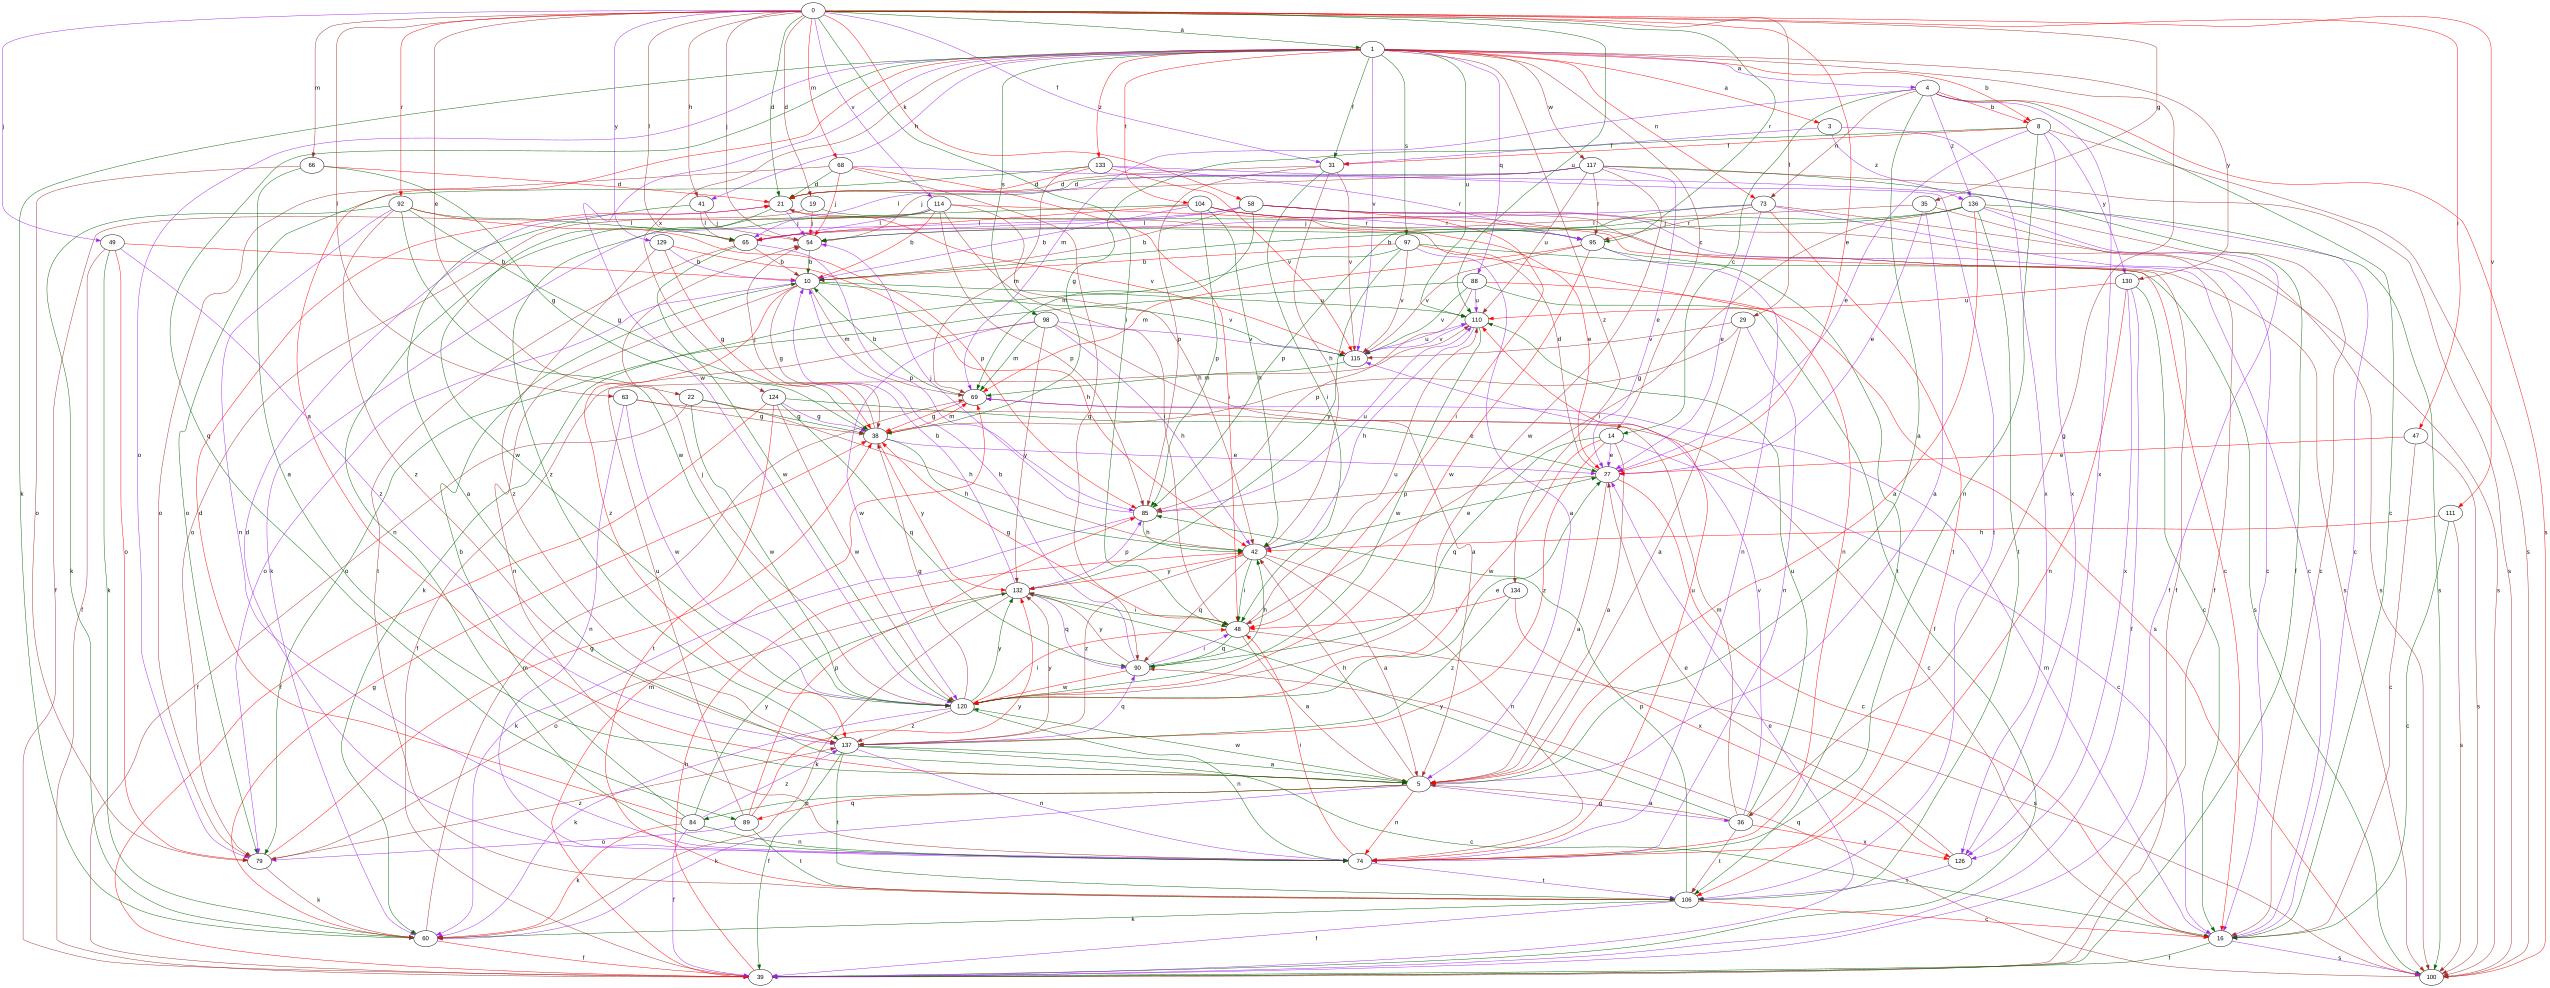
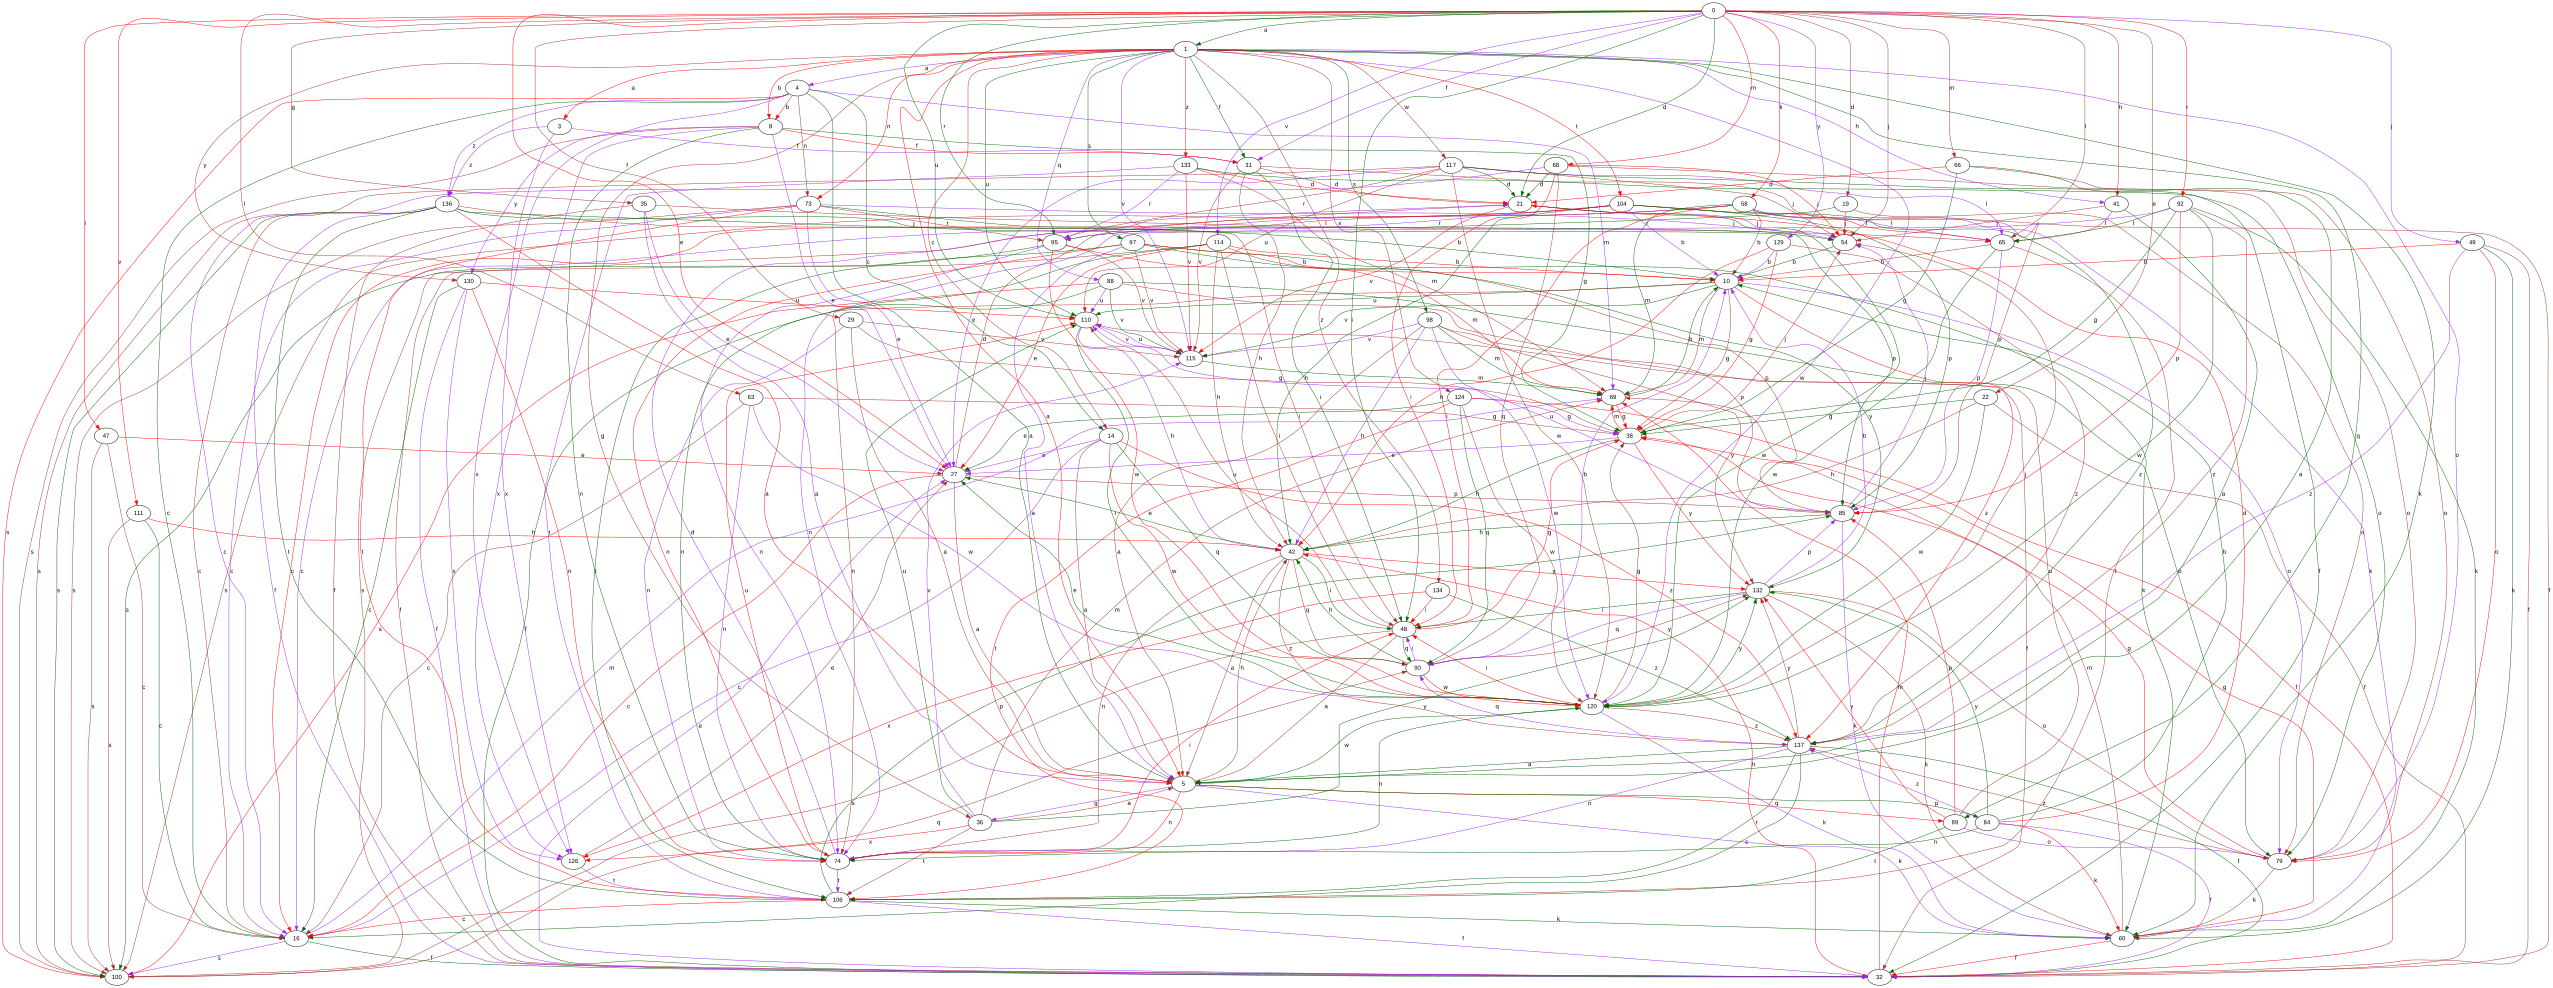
  strict digraph {
    fontname="Liberation Sans"
    node [fontname="Liberation Sans"]
    edge [color=brown fontname="Liberation Sans"]
    0
    1
    19
    21
    22
    27
    29
    31
    35
    41
    47
    48
    49
    54
    58
    63
    65
    66
    68
    92
    95
    110
    111
    114
    129
    3
    4
    5
    8
    14
    36
    60
    73
    79
    88
    89
    97
    98
    104
    115
    117
    120
    124
    130
    133
    134
    42
    38
-   32 [label=39]
+   32
    16
    85
    74
    100
    90
    10
    137
    69
    106
    126
    136
    84
    132
    0 -> 1 [color=darkgreen label=a]
    0 -> 19 [label=d]
    0 -> 21 [color=darkgreen label=d]
    0 -> 22 [label=e]
    0 -> 27 [color=red label=e]
    0 -> 29 [label=f]
    0 -> 31 [color=purple label=f]
    0 -> 35 [label=g]
    0 -> 41 [label=h]
    0 -> 47 [color=red label=i]
    0 -> 48 [color=darkgreen label=i]
    0 -> 49 [color=purple label=j]
    0 -> 54 [label=j]
    0 -> 58 [color=red label=k]
    0 -> 63 [label=l]
    0 -> 65 [label=l]
    0 -> 66 [label=m]
    0 -> 68 [color=red label=m]
    0 -> 92 [color=red label=r]
    0 -> 95 [color=darkgreen label=r]
    0 -> 110 [color=darkgreen label=u]
    0 -> 111 [color=red label=v]
    0 -> 114 [color=purple label=v]
    0 -> 129 [color=purple label=y]
    1 -> 31 [color=darkgreen label=f]
    1 -> 41 [color=purple label=h]
    1 -> 110 [color=darkgreen label=u]
    1 -> 3 [color=red label=a]
    1 -> 4 [color=purple label=a]
    1 -> 5 [color=red label=a]
    1 -> 8 [color=red label=b]
    1 -> 14 [label=c]
    1 -> 36 [label=g]
    1 -> 60 [color=darkgreen label=k]
    1 -> 73 [color=red label=n]
    1 -> 79 [color=purple label=o]
    1 -> 88 [color=purple label=q]
    1 -> 89 [color=darkgreen label=q]
    1 -> 97 [color=darkgreen label=s]
    1 -> 98 [color=darkgreen label=s]
    1 -> 104 [color=red label=t]
    1 -> 115 [color=purple label=v]
    1 -> 117 [label=w]
    1 -> 120 [color=purple label=w]
    1 -> 124 [label=x]
    1 -> 130 [label=y]
    1 -> 133 [color=red label=z]
    1 -> 134 [label=z]
    19 -> 54 [color=red label=j]
    19 -> 95 [color=darkgreen label=r]
    19 -> 79 [label=o]
    21 -> 54 [color=purple label=j]
    21 -> 115 [color=red label=v]
    21 -> 120 [color=darkgreen label=w]
    22 -> 120 [color=darkgreen label=w]
    22 -> 42 [label=h]
    22 -> 38 [color=darkgreen label=g]
    22 -> 32 [label=f]
    27 -> 21 [label=d]
    27 -> 5 [label=a]
    27 -> 16 [color=red label=c]
    27 -> 85 [label=p]
    29 -> 5 [label=a]
    29 -> 115 [label=v]
    29 -> 38 [label=g]
    29 -> 74 [color=purple label=n]
    31 -> 21 [label=d]
    31 -> 48 [color=darkgreen label=i]
    31 -> 115 [label=v]
    31 -> 42 [label=h]
    31 -> 85 [label=p]
    35 -> 27 [color=purple label=e]
    35 -> 65 [label=l]
    35 -> 5 [color=purple label=a]
    35 -> 32 [label=f]
    41 -> 54 [label=j]
    41 -> 65 [label=l]
    41 -> 5 [color=darkgreen label=a]
    47 -> 27 [color=red label=e]
    47 -> 16 [label=c]
    47 -> 100 [label=s]
    48 -> 110 [label=u]
    48 -> 5 [label=a]
    48 -> 38 [color=red label=g]
    48 -> 100 [label=s]
    48 -> 90 [color=darkgreen label=q]
    49 -> 60 [color=darkgreen label=k]
    49 -> 79 [color=red label=o]
    49 -> 32 [label=f]
    49 -> 10 [color=red label=b]
    49 -> 137 [color=purple label=z]
    54 -> 10 [color=darkgreen label=b]
    58 -> 48 [color=red label=i]
    58 -> 65 [color=purple label=l]
    58 -> 60 [color=purple label=k]
    58 -> 32 [label=f]
    58 -> 16 [color=purple label=c]
    58 -> 100 [label=s]
    58 -> 10 [label=b]
    58 -> 69 [color=darkgreen label=m]
    63 -> 120 [color=purple label=w]
    63 -> 38 [label=g]
    63 -> 16 [label=c]
    63 -> 74 [color=purple label=n]
    65 -> 120 [color=darkgreen label=w]
    65 -> 85 [color=purple label=p]
    65 -> 10 [label=b]
    65 -> 106 [label=t]
    66 -> 21 [color=red label=d]
    66 -> 5 [color=darkgreen label=a]
    66 -> 79 [label=o]
    66 -> 38 [color=darkgreen label=g]
    68 -> 21 [color=darkgreen label=d]
    68 -> 48 [color=red label=i]
    68 -> 54 [color=red label=j]
    68 -> 79 [label=o]
    68 -> 16 [color=purple label=c]
    68 -> 90 [label=q]
    92 -> 65 [color=darkgreen label=l]
    92 -> 60 [color=darkgreen label=k]
    92 -> 120 [color=darkgreen label=w]
    92 -> 38 [color=darkgreen label=g]
    92 -> 85 [color=red label=p]
    92 -> 74 [color=purple label=n]
    92 -> 137 [label=z]
    95 -> 115 [label=v]
    95 -> 120 [color=red label=w]
    95 -> 74 [color=purple label=n]
    95 -> 69 [color=red label=m]
    95 -> 106 [color=darkgreen label=t]
    110 -> 115 [color=purple label=v]
-   110 -> 120 [color=darkgreen label=w]
+   110 -> 120 [color=darkgreen label=i]
    110 -> 42 [color=purple label=h]
    111 -> 42 [color=red label=h]
    111 -> 16 [color=darkgreen label=c]
    111 -> 100 [label=s]
    114 -> 27 [color=red label=e]
    114 -> 48 [label=i]
-   114 -> 65 [color=purple label=l]
    114 -> 42 [label=h]
    114 -> 32 [label=f]
    114 -> 85 [label=p]
    114 -> 74 [color=darkgreen label=n]
    114 -> 10 [color=red label=b]
    129 -> 42 [color=red label=h]
    129 -> 38 [color=red label=g]
    129 -> 10 [color=purple label=b]
    129 -> 137 [label=z]
    3 -> 31 [color=purple label=f]
    3 -> 126 [color=purple label=x]
    3 -> 136 [color=purple label=z]
    4 -> 5 [color=darkgreen label=a]
    4 -> 8 [color=red label=b]
    4 -> 14 [color=darkgreen label=c]
    4 -> 73 [label=n]
    4 -> 16 [color=darkgreen label=c]
    4 -> 100 [color=red label=s]
    4 -> 69 [color=purple label=m]
    4 -> 126 [color=purple label=x]
    4 -> 136 [color=purple label=z]
    5 -> 36 [color=purple label=g]
    5 -> 60 [color=purple label=k]
    5 -> 89 [color=red label=q]
    5 -> 120 [color=darkgreen label=w]
    5 -> 42 [label=h]
    5 -> 74 [color=red label=n]
    5 -> 84 [color=darkgreen label=p]
    8 -> 27 [color=purple label=e]
    8 -> 31 [color=red label=f]
    8 -> 130 [color=purple label=y]
    8 -> 38 [color=darkgreen label=g]
    8 -> 74 [color=darkgreen label=n]
    8 -> 100 [label=s]
    8 -> 126 [color=purple label=x]
    14 -> 27 [color=purple label=e]
    14 -> 5 [label=a]
    14 -> 120 [color=red label=w]
    14 -> 16 [color=purple label=c]
    14 -> 90 [color=darkgreen label=q]
    14 -> 137 [color=red label=z]
    36 -> 110 [color=darkgreen label=u]
    36 -> 5 [label=a]
    36 -> 115 [color=purple label=v]
    36 -> 69 [label=m]
    36 -> 106 [label=t]
    36 -> 126 [color=red label=x]
    36 -> 132 [color=darkgreen label=y]
    60 -> 38 [color=red label=g]
    60 -> 32 [color=red label=f]
    60 -> 69 [label=m]
    73 -> 27 [color=purple label=e]
    73 -> 54 [color=purple label=j]
    73 -> 95 [label=r]
    73 -> 16 [color=purple label=c]
    73 -> 85 [color=darkgreen label=p]
    73 -> 100 [label=s]
    73 -> 106 [color=red label=t]
    79 -> 60 [label=k]
    79 -> 38 [color=red label=g]
    79 -> 137 [label=z]
    88 -> 110 [color=purple label=u]
    88 -> 79 [color=darkgreen label=o]
    88 -> 115 [color=darkgreen label=v]
    88 -> 32 [color=darkgreen label=f]
    88 -> 85 [label=p]
    88 -> 100 [color=red label=s]
    89 -> 110 [label=u]
    89 -> 79 [color=purple label=o]
    89 -> 85 [color=red label=p]
    89 -> 106 [color=darkgreen label=t]
    89 -> 132 [color=red label=y]
    97 -> 5 [color=purple label=a]
    97 -> 60 [color=darkgreen label=k]
    97 -> 115 [label=v]
    97 -> 74 [color=red label=n]
    97 -> 100 [color=darkgreen label=s]
    97 -> 10 [color=red label=b]
    97 -> 132 [color=darkgreen label=y]
    98 -> 5 [label=a]
    98 -> 115 [color=purple label=v]
    98 -> 120 [color=purple label=w]
    98 -> 42 [color=purple label=h]
    98 -> 32 [label=f]
    98 -> 69 [color=darkgreen label=m]
    98 -> 132 [label=y]
    104 -> 65 [color=red label=l]
    104 -> 95 [color=purple label=r]
    104 -> 42 [color=darkgreen label=h]
    104 -> 16 [color=red label=c]
    104 -> 85 [color=darkgreen label=p]
    104 -> 100 [label=s]
    104 -> 10 [color=purple label=b]
    104 -> 137 [color=darkgreen label=z]
    115 -> 110 [color=purple label=u]
    115 -> 69 [color=darkgreen label=m]
    117 -> 21 [color=darkgreen label=d]
    117 -> 27 [color=purple label=e]
    117 -> 54 [label=j]
    117 -> 65 [color=purple label=l]
    117 -> 95 [label=r]
    117 -> 110 [label=u]
    117 -> 120 [label=w]
    117 -> 32 [color=darkgreen label=f]
    117 -> 100 [label=s]
    120 -> 27 [color=darkgreen label=e]
    120 -> 48 [color=red label=i]
    120 -> 54 [label=j]
    120 -> 60 [color=purple label=k]
    120 -> 38 [label=g]
    120 -> 74 [color=darkgreen label=n]
    120 -> 137 [label=z]
    120 -> 132 [color=darkgreen label=y]
    124 -> 27 [color=darkgreen label=e]
    124 -> 120 [label=w]
    124 -> 38 [color=purple label=g]
    124 -> 32 [color=red label=f]
    124 -> 90 [color=darkgreen label=q]
    124 -> 106 [color=red label=t]
    130 -> 110 [color=red label=u]
    130 -> 32 [color=purple label=f]
    130 -> 16 [color=darkgreen label=c]
    130 -> 74 [color=red label=n]
    130 -> 126 [color=purple label=x]
    133 -> 21 [color=red label=d]
    133 -> 95 [color=purple label=r]
    133 -> 79 [color=darkgreen label=o]
    133 -> 115 [color=red label=v]
    133 -> 69 [label=m]
    133 -> 106 [color=purple label=t]
    134 -> 48 [color=red label=i]
    134 -> 137 [color=darkgreen label=z]
    134 -> 126 [color=red label=x]
    42 -> 27 [color=darkgreen label=e]
    42 -> 48 [color=darkgreen label=i]
    42 -> 5 [label=a]
    42 -> 74 [label=n]
    42 -> 90 [label=q]
    42 -> 137 [label=z]
    42 -> 132 [color=red label=y]
    38 -> 27 [color=purple label=e]
    38 -> 54 [label=j]
    38 -> 42 [color=darkgreen label=h]
    38 -> 69 [color=red label=m]
    38 -> 132 [color=red label=y]
    32 -> 27 [color=purple label=e]
    32 -> 42 [color=red label=h]
    32 -> 69 [color=red label=m]
    16 -> 32 [color=darkgreen label=f]
    16 -> 100 [color=purple label=s]
    16 -> 69 [color=purple label=m]
    85 -> 54 [color=purple label=j]
    85 -> 110 [color=purple label=u]
    85 -> 60 [color=purple label=k]
    85 -> 42 [color=darkgreen label=h]
    74 -> 21 [color=purple label=d]
    74 -> 48 [color=red label=i]
    74 -> 110 [color=red label=u]
    74 -> 106 [color=purple label=t]
    100 -> 90 [label=q]
    90 -> 48 [color=purple label=i]
    90 -> 120 [color=red label=w]
    90 -> 42 [color=darkgreen label=h]
    90 -> 10 [color=purple label=b]
    90 -> 132 [label=y]
    10 -> 110 [color=darkgreen label=u]
    10 -> 79 [color=purple label=o]
    10 -> 115 [color=darkgreen label=v]
    10 -> 38 [label=g]
    10 -> 74 [label=n]
    10 -> 137 [color=red label=z]
    10 -> 69 [label=m]
    137 -> 5 [color=darkgreen label=a]
    137 -> 32 [color=darkgreen label=f]
    137 -> 16 [color=darkgreen label=c]
    137 -> 74 [color=purple label=n]
    137 -> 90 [color=purple label=q]
    137 -> 106 [color=darkgreen label=t]
    137 -> 132 [label=y]
    69 -> 38 [color=red label=g]
    69 -> 10 [color=darkgreen label=b]
    106 -> 60 [color=darkgreen label=k]
    106 -> 32 [color=purple label=f]
    106 -> 16 [color=red label=c]
    106 -> 85 [color=darkgreen label=p]
    126 -> 27 [label=e]
    126 -> 106 [color=purple label=t]
    136 -> 48 [label=i]
    136 -> 54 [color=darkgreen label=j]
    136 -> 5 [color=red label=a]
    136 -> 32 [color=purple label=f]
    136 -> 16 [label=c]
    136 -> 100 [color=darkgreen label=s]
    136 -> 10 [color=darkgreen label=b]
    136 -> 106 [color=darkgreen label=t]
    84 -> 21 [color=red label=d]
    84 -> 60 [color=red label=k]
    84 -> 32 [color=purple label=f]
    84 -> 74 [color=darkgreen label=n]
    84 -> 10 [color=darkgreen label=b]
    84 -> 137 [color=purple label=z]
    84 -> 132 [color=darkgreen label=y]
    132 -> 48 [color=darkgreen label=i]
    132 -> 60 [label=k]
    132 -> 79 [label=o]
    132 -> 85 [color=purple label=p]
    132 -> 90 [color=purple label=q]
    132 -> 10 [color=purple label=b]
  }
